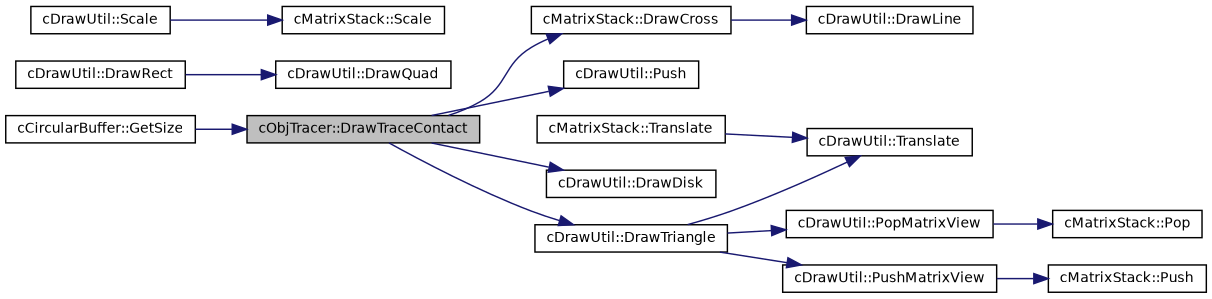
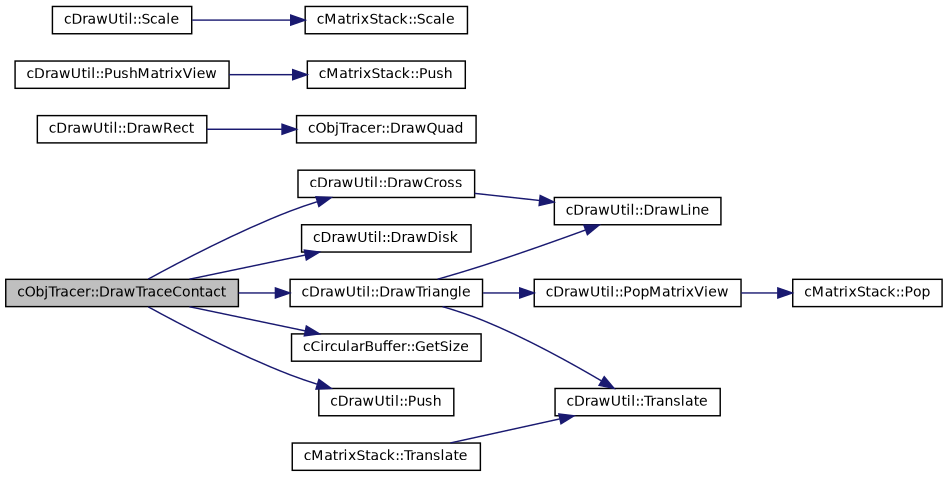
  digraph {
    rankdir=LR
    node [color=black fillcolor=white fontname=Helvetica fontsize=10 shape=record style=filled]
    edge [color=midnightblue fontname=Helvetica fontsize=10 labelfontname=Helvetica labelfontsize=10 style=solid]
    n1 [fillcolor=grey75 fontcolor=black height=0.2 label="cObjTracer::DrawTraceContact" width=0.4]
-   n2 [height=0.2 label="cMatrixStack::DrawCross" width=0.4]
+   n2 [height=0.2 label="cDrawUtil::DrawCross" width=0.4]
    n3 [height=0.2 label="cDrawUtil::DrawDisk" width=0.4]
    n4 [height=0.2 label="cDrawUtil::DrawTriangle" width=0.4]
    n5 [height=0.2 label="cCircularBuffer::GetSize" width=0.4]
    n6 [height=0.2 label="cDrawUtil::Push" width=0.4]
    n7 [height=0.2 label="cDrawUtil::DrawLine" width=0.4]
    n8 [height=0.2 label="cDrawUtil::DrawRect" width=0.4]
-   n9 [height=0.2 label="cDrawUtil::DrawQuad" width=0.4]
+   n9 [height=0.2 label="cObjTracer::DrawQuad" width=0.4]
    n10 [height=0.2 label="cDrawUtil::PopMatrixView" width=0.4]
    n11 [height=0.2 label="cDrawUtil::PushMatrixView" width=0.4]
    n12 [height=0.2 label="cDrawUtil::Translate" width=0.4]
    n13 [height=0.2 label="cMatrixStack::Pop" width=0.4]
    n14 [height=0.2 label="cMatrixStack::Push" width=0.4]
    n15 [height=0.2 label="cDrawUtil::Scale" width=0.4]
    n16 [height=0.2 label="cMatrixStack::Scale" width=0.4]
    n17 [height=0.2 label="cMatrixStack::Translate" width=0.4]
    n1 -> n2
    n1 -> n3
    n1 -> n4
-   n5 -> n1
+   n1 -> n5
    n1 -> n6
    n2 -> n7
    n4 -> n10
-   n4 -> n11
+   n4 -> n7
    n4 -> n12
    n8 -> n9
    n10 -> n13
    n11 -> n14
    n15 -> n16
    n17 -> n12
  }
